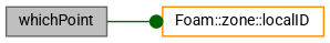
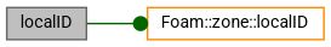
  digraph {
    rankdir=LR
    fontname=Roboto
    node [fontname=Roboto fontsize=10 shape=record]
-   n1 [color=gray40 fillcolor=grey75 fontcolor=black height=0.2 label=whichPoint style=filled width=0.4]
+   n1 [color=gray40 fillcolor=grey75 fontcolor=black height=0.2 label=localID style=filled width=0.4]
    n2 [color=darkorange height=0.2 label="Foam::zone::localID" width=0.4]
    n1 -> n2 [color=darkgreen fontname=Roboto fontsize=10 labelfontname=Helvetica labelfontsize=10 style=solid arrowhead=dot]
  }
